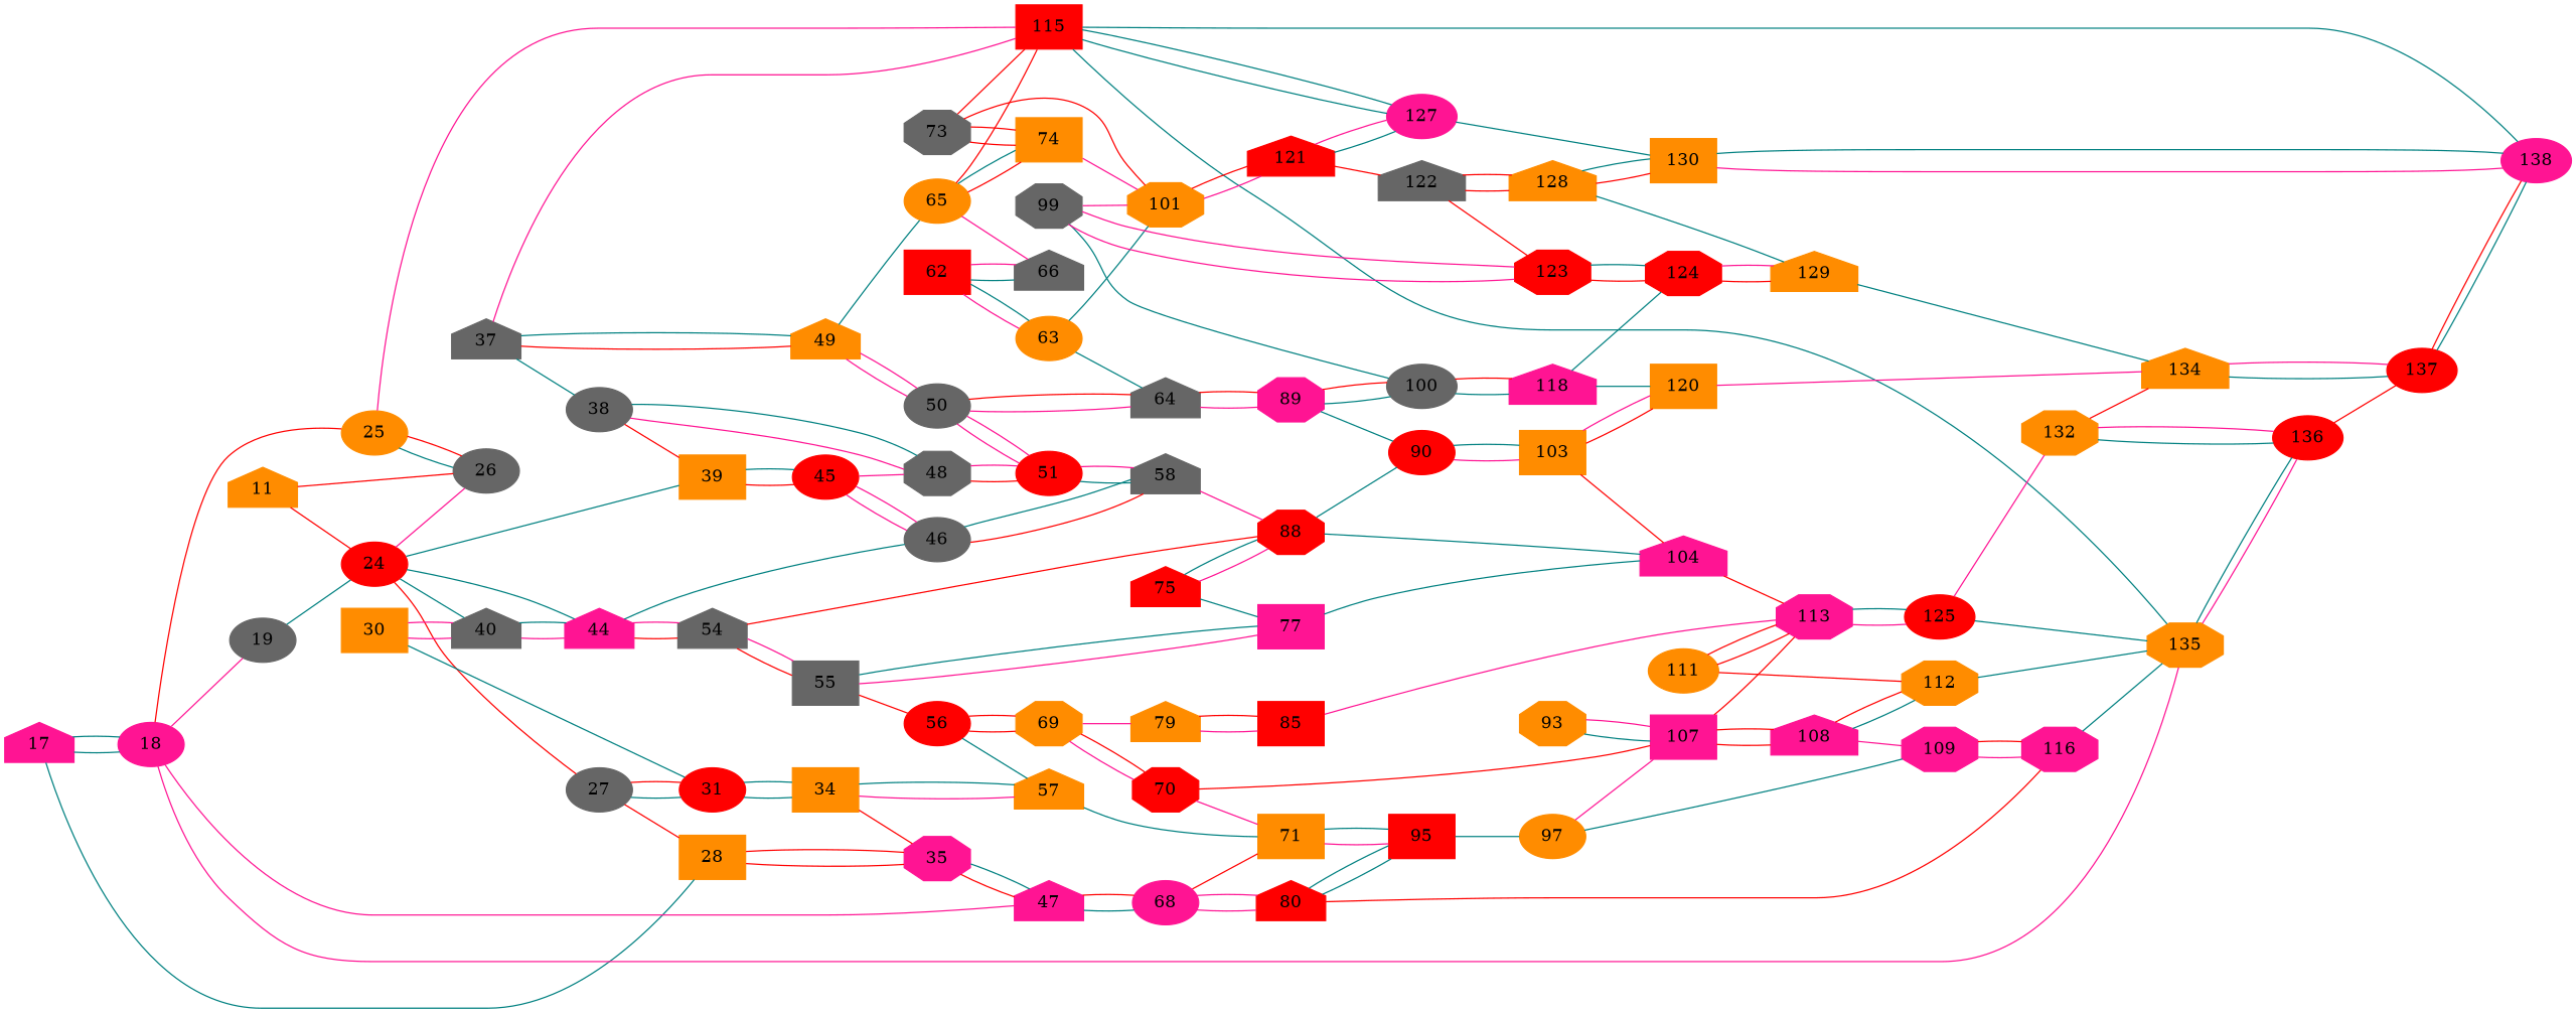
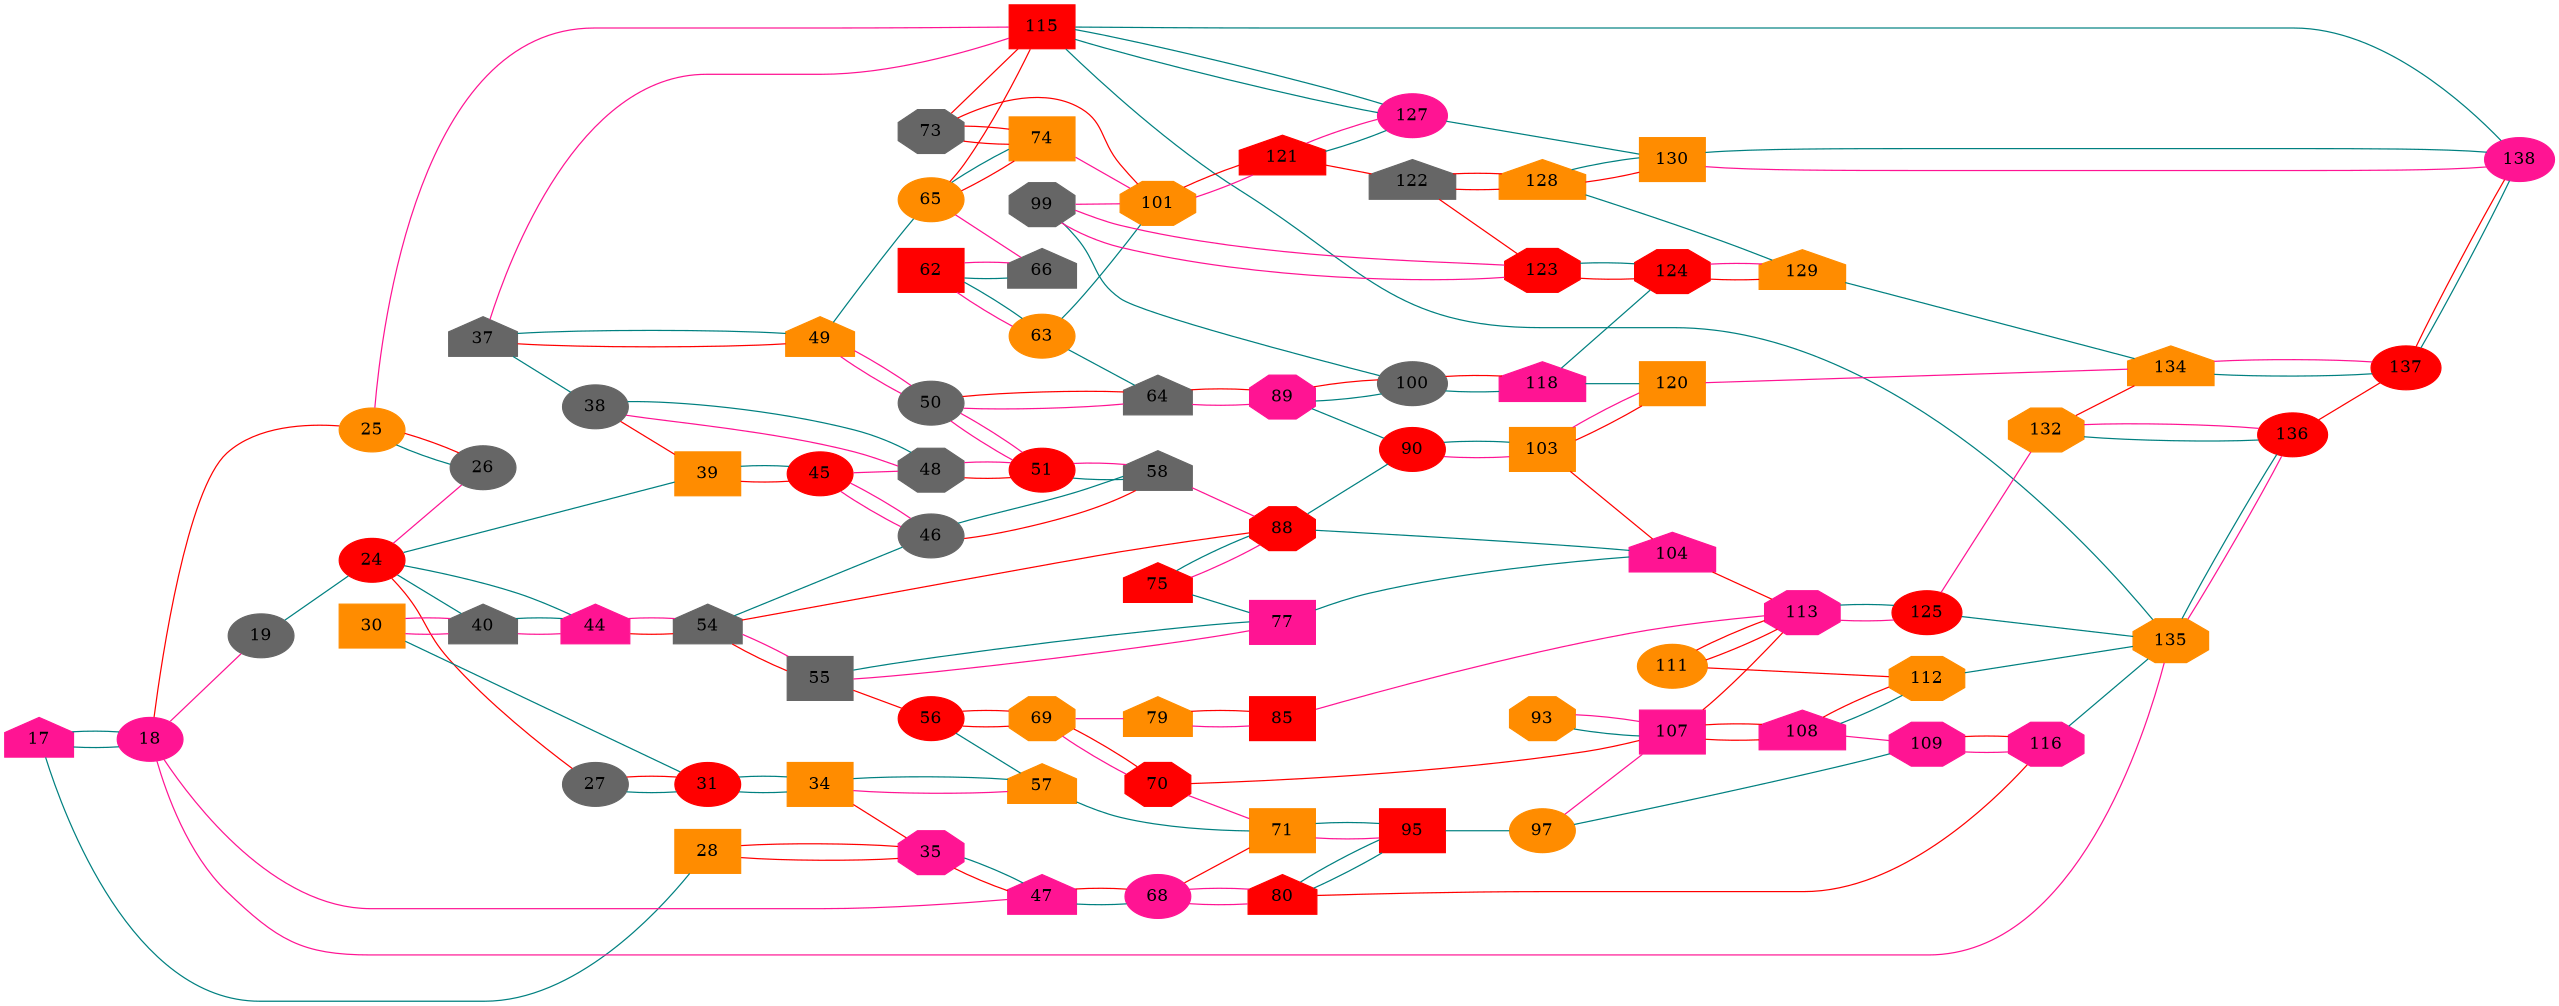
  graph {
    rankdir=LR
    node [color=darkorange shape=ellipse style=filled]
    edge [color=teal]
-   11 [shape=house super="+7"]
    24 [color=red super="+23+22"]
    26 [color=gray40 super="+15+12+3"]
    27 [color=gray40]
    39 [shape=box]
    40 [color=gray40 shape=house super="+33+29"]
    44 [color=deeppink shape=house super="+43"]
    17 [color=deeppink shape=house]
    18 [color=deeppink super="+16"]
    28 [shape=box]
    19 [color=gray40 super="+9"]
    25 [super="+4"]
    47 [color=deeppink shape=house]
    135 [shape=octagon super="+82+126"]
    35 [color=deeppink shape=octagon]
    115 [color=red shape=box super="+72+114"]
    68 [color=deeppink]
    136 [color=red]
    31 [color=red]
    45 [color=red]
    46 [color=gray40]
    54 [color=gray40 shape=house]
    127 [color=deeppink]
    138 [color=deeppink]
    37 [color=gray40 shape=house super="+36"]
    38 [color=gray40]
    49 [shape=house]
    34 [shape=box]
    30 [shape=box]
    57 [shape=house]
    71 [shape=box super="+67"]
    48 [color=gray40 shape=octagon]
    50 [color=gray40]
    65 [super="+53"]
    51 [color=red]
    58 [color=gray40 shape=house]
    55 [color=gray40 shape=box]
    88 [color=red shape=octagon super="+87+60"]
    80 [color=red shape=house]
    64 [color=gray40 shape=house]
    66 [color=gray40 shape=house super="+61"]
    74 [shape=box]
    89 [color=deeppink shape=octagon]
    56 [color=red]
    77 [color=deeppink shape=box super="+76"]
    104 [color=deeppink shape=house super="+102+83"]
    90 [color=red]
    69 [shape=octagon]
    70 [color=red shape=octagon]
    79 [shape=house super="+78"]
    95 [color=red shape=box]
    62 [color=red shape=box]
    63
    101 [shape=octagon super="+98"]
    121 [color=red shape=house]
    100 [color=gray40]
    116 [color=deeppink shape=octagon super="+106"]
    107 [color=deeppink shape=box super="+96+94"]
    85 [color=red shape=box]
    113 [color=deeppink shape=octagon super="+110+92"]
    108 [color=deeppink shape=house]
    97
    73 [color=gray40 shape=octagon]
    75 [color=red shape=house]
    125 [color=red]
    103 [shape=box]
    118 [color=deeppink shape=house]
    120 [shape=box super="+119"]
    93 [shape=octagon]
    109 [color=deeppink shape=octagon super="+105"]
    99 [color=gray40 shape=octagon]
    123 [color=red shape=octagon]
    124 [color=red shape=octagon]
    122 [color=gray40 shape=house]
    134 [shape=house super="+131+133"]
    112 [shape=octagon]
    111
    132 [shape=octagon]
    130 [shape=box]
    129 [shape=house]
    137 [color=red]
    128 [shape=house]
-   11 -- 24 [color=red]
-   11 -- 26 [color=red weight=3]
    24 -- 26 [color=deeppink weight=2]
    24 -- 27 [color=red]
    24 -- 39
    24 -- 40
    24 -- 44
-   27 -- 28 [color=red]
    27 -- 31
    27 -- 31 [color=red]
    39 -- 45 [color=red]
    39 -- 45
    40 -- 44 [color=deeppink weight=2]
    40 -- 44
-   44 -- 46
+   54 -- 46
    44 -- 54 [color=red]
    44 -- 54 [color=deeppink]
    17 -- 18 [weight=2]
    17 -- 18
    17 -- 28
    18 -- 19 [color=deeppink weight=2]
    18 -- 25 [color=red]
    18 -- 47 [color=deeppink]
    18 -- 135 [color=deeppink]
    28 -- 35 [color=red]
    28 -- 35 [color=red]
    19 -- 24 [weight=2]
    25 -- 26 [weight=2]
    25 -- 26 [color=red]
    25 -- 115 [color=deeppink weight=2]
    47 -- 68
    47 -- 68 [color=red]
    135 -- 136 [color=deeppink]
    135 -- 136
    35 -- 47 [color=red]
    35 -- 47
    115 -- 135
    115 -- 127
    115 -- 127
    115 -- 138
    68 -- 71 [color=red]
    68 -- 80 [color=deeppink]
    68 -- 80 [color=deeppink]
    136 -- 137 [color=red]
    31 -- 34
    31 -- 34
    45 -- 46 [color=deeppink]
    45 -- 46 [color=deeppink]
    45 -- 48 [color=deeppink]
    46 -- 58 [color=red]
    46 -- 58
    54 -- 55 [color=red]
    54 -- 55 [color=deeppink]
    54 -- 88 [color=red]
    127 -- 130
    37 -- 115 [color=deeppink]
    37 -- 38
    37 -- 49 [color=red]
    37 -- 49
    38 -- 39 [color=red]
    38 -- 48 [color=deeppink]
    38 -- 48
    49 -- 50 [color=deeppink]
    49 -- 50 [color=deeppink]
    49 -- 65
    34 -- 35 [color=red]
    34 -- 57 [color=deeppink]
    34 -- 57
    30 -- 40 [color=deeppink weight=2]
    30 -- 40 [color=deeppink]
    30 -- 31
    57 -- 71
    71 -- 95 [color=deeppink]
    71 -- 95
    48 -- 51 [color=red]
    48 -- 51 [color=deeppink]
    50 -- 51 [color=deeppink]
    50 -- 51 [color=deeppink]
    50 -- 64 [color=deeppink]
    50 -- 64 [color=red]
    65 -- 115 [color=red]
    65 -- 66 [color=deeppink weight=2]
    65 -- 74 [color=red]
    65 -- 74
    51 -- 58
    51 -- 58 [color=deeppink]
    58 -- 88 [color=deeppink]
    55 -- 56 [color=red]
    55 -- 77 [color=deeppink]
    55 -- 77
    88 -- 104
    88 -- 90
    80 -- 95
    80 -- 95
    80 -- 116 [color=red]
    64 -- 89 [color=deeppink]
    64 -- 89 [color=red]
    74 -- 101 [color=deeppink]
    89 -- 90
    89 -- 100
    89 -- 100 [color=red]
    56 -- 57
    56 -- 69 [color=red]
    56 -- 69 [color=red]
    77 -- 104
    104 -- 113 [color=red weight=2]
    90 -- 103 [color=deeppink]
    90 -- 103
    69 -- 70 [color=deeppink]
    69 -- 70 [color=red]
    69 -- 79 [color=deeppink]
    70 -- 71 [color=deeppink]
    70 -- 107 [color=red]
    79 -- 85 [color=deeppink weight=2]
    79 -- 85 [color=red]
    95 -- 97
    62 -- 66 [weight=2]
    62 -- 66 [color=deeppink]
    62 -- 63 [color=deeppink]
    62 -- 63
    63 -- 64
    63 -- 101
    101 -- 121 [color=deeppink]
    101 -- 121 [color=red]
    121 -- 127
    121 -- 127 [color=deeppink]
    121 -- 122 [color=red]
    100 -- 118
    100 -- 118 [color=red]
    116 -- 135 [weight=2]
    107 -- 113 [color=red]
    107 -- 108 [color=red]
    107 -- 108 [color=red]
    85 -- 113 [color=deeppink]
    113 -- 125 [color=deeppink]
    113 -- 125
    108 -- 109 [color=deeppink]
    108 -- 112
    108 -- 112 [color=red]
    97 -- 107 [color=deeppink]
    97 -- 109
    73 -- 115 [color=red]
    73 -- 74 [color=red]
    73 -- 74 [color=red]
    73 -- 101 [color=red]
    75 -- 88 [color=deeppink weight=2]
    75 -- 88
    75 -- 77
    125 -- 135
    125 -- 132 [color=deeppink]
    103 -- 104 [color=red]
    103 -- 120 [color=red]
    103 -- 120 [color=deeppink]
    118 -- 120
    118 -- 124
    120 -- 134 [color=deeppink weight=2]
    93 -- 107 [weight=2]
    93 -- 107 [color=deeppink]
    109 -- 116 [color=deeppink weight=2]
    109 -- 116 [color=red]
    99 -- 101 [color=deeppink]
    99 -- 100
    99 -- 123 [color=deeppink]
    99 -- 123 [color=deeppink]
    123 -- 124 [color=red]
    123 -- 124
    124 -- 129 [color=red]
    124 -- 129 [color=deeppink]
    122 -- 123 [color=red]
    122 -- 128 [color=red]
    122 -- 128 [color=red]
    134 -- 137
    134 -- 137 [color=deeppink]
    112 -- 135
    111 -- 113 [color=red weight=2]
    111 -- 113 [color=red]
    111 -- 112 [color=red]
    132 -- 136
    132 -- 136 [color=deeppink]
    132 -- 134 [color=red]
    130 -- 138 [color=deeppink]
    130 -- 138
    129 -- 134
    137 -- 138
    137 -- 138 [color=red]
    128 -- 130 [color=red]
    128 -- 130
    128 -- 129
  }
